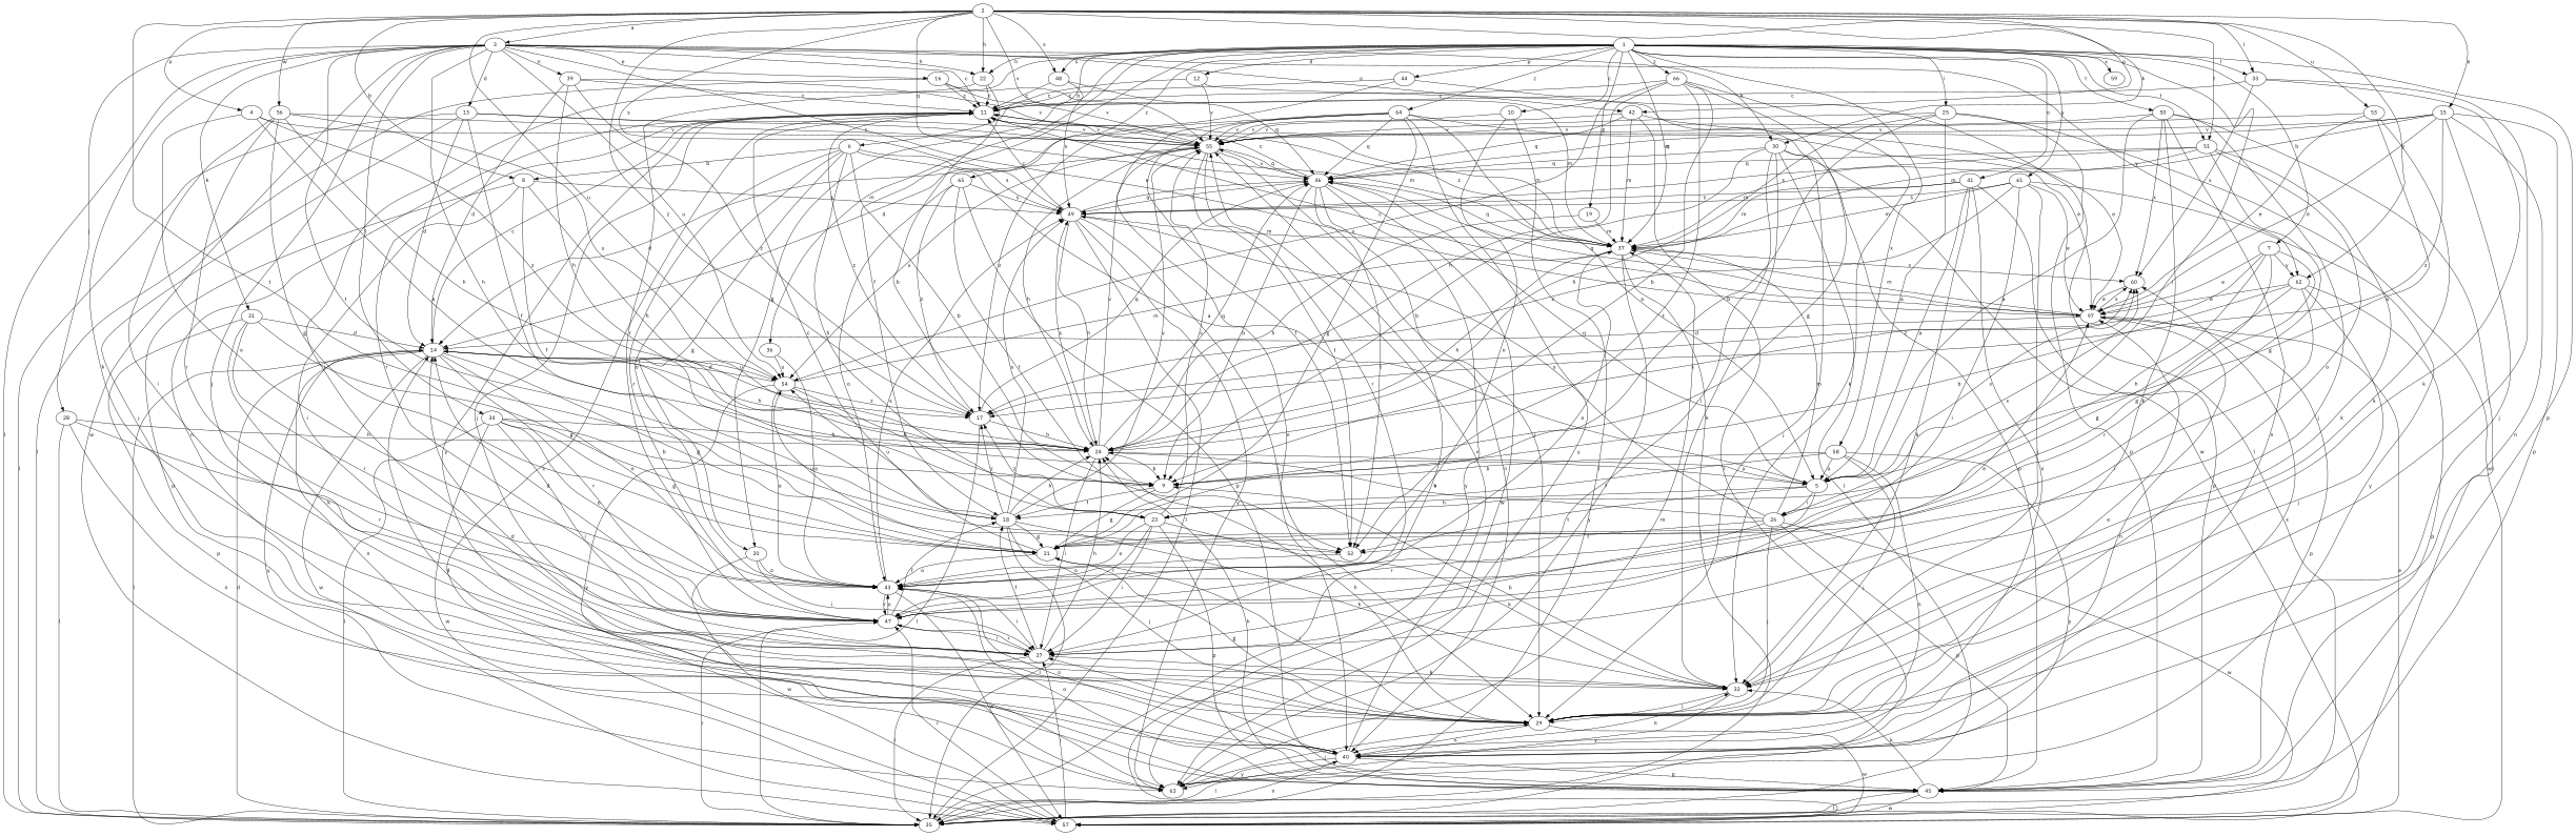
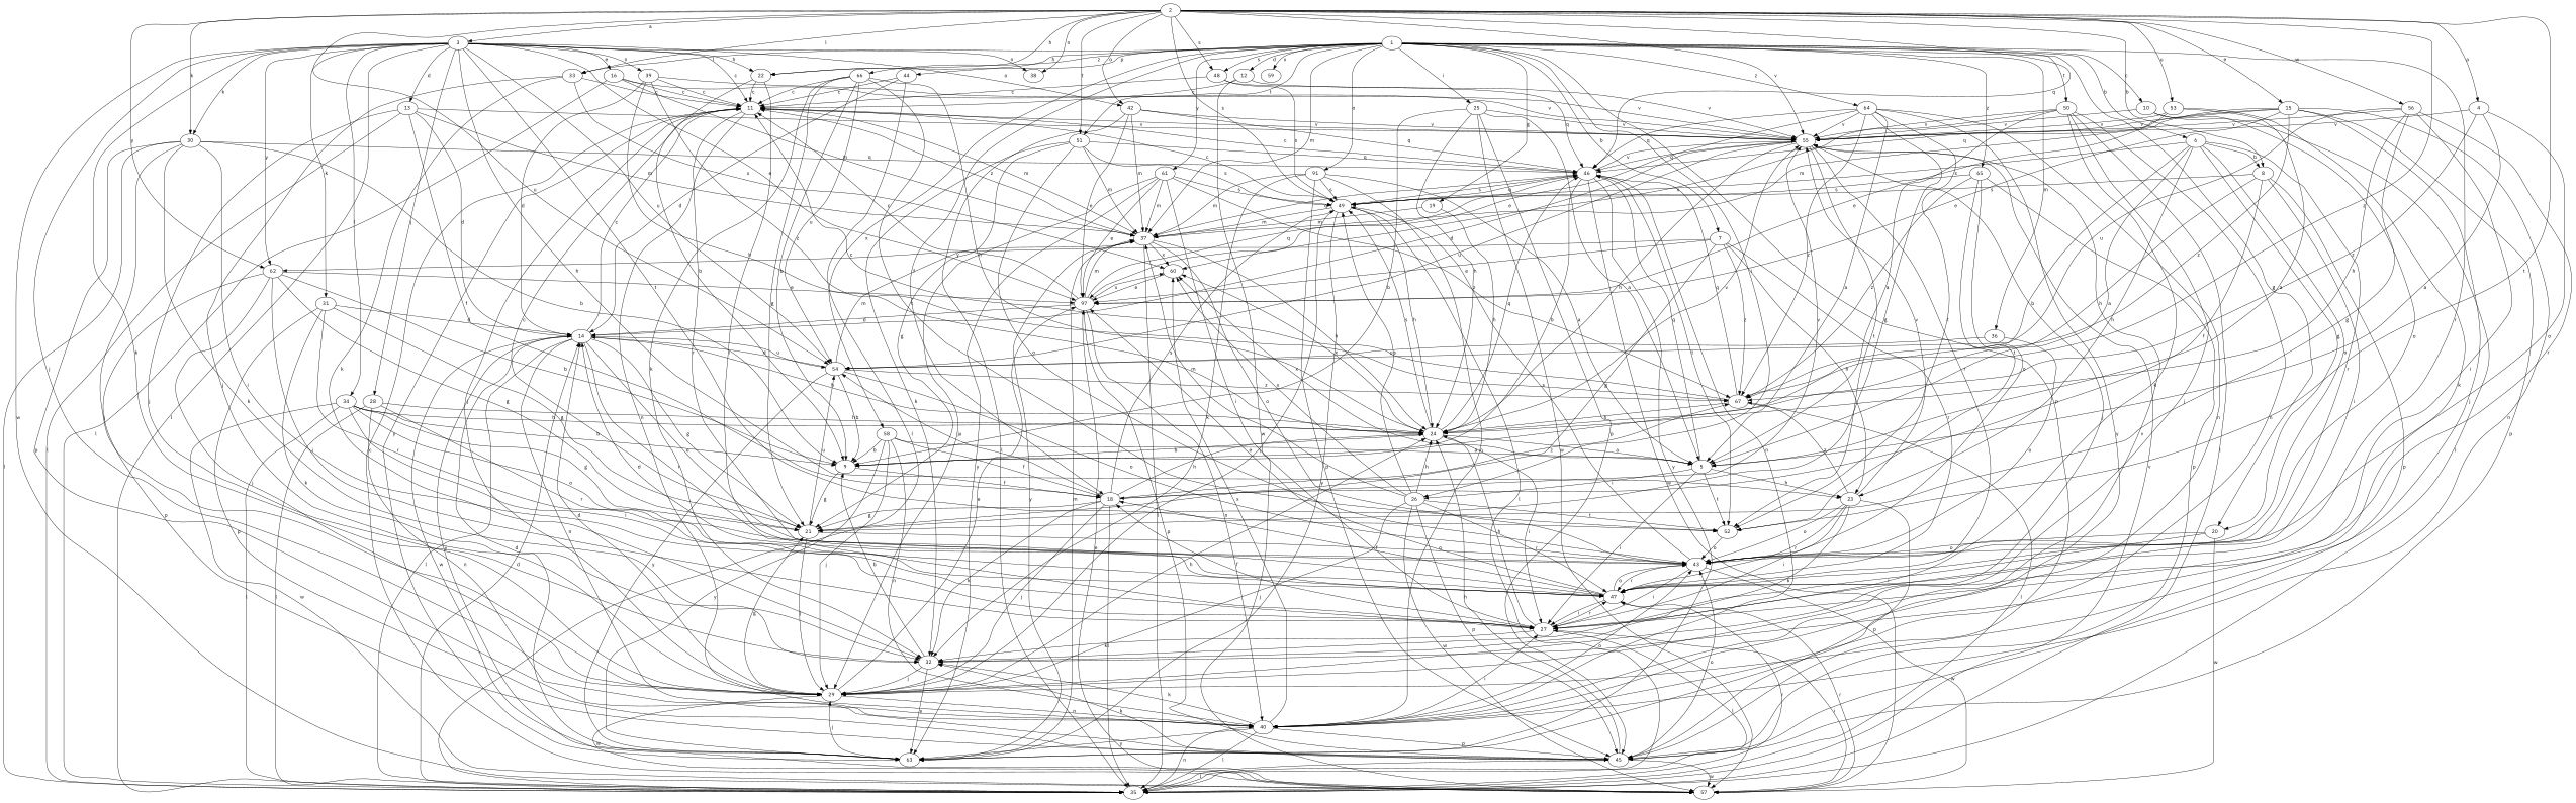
  strict digraph {
    fontname="IBM Plex Sans"
    node [fontname="IBM Plex Sans"]
    edge [fontname="IBM Plex Sans"]
    2
    3
    4
    53
    8
    22
    30
    46
    54
    62
    33
    48
    49
-   67 [label=17]
+   67
    55
    15
    42
    51
    56
+   38
    52
    32
    34
    11
    16
    n26 [label=97]
    39
    57
    13
    29
    31
    35
    23
    28
    5
    43
    27
    24
    45
    18
    9
    40
    63
    37
    14
    21
    60
    47
    26
    6
    20
    25
-   41
+   41 [label=91]
    50
    58
    64
    1
    7
    66
    10
    12
    44
    61
    19
    36
    65
    59
    2 -> 3 [label=a]
    2 -> 4 [label=a]
    2 -> 53 [label=u]
    2 -> 8 [label=b]
    2 -> 22 [label=h]
    2 -> 30 [label=k]
    2 -> 46 [label=q]
    2 -> 54 [label=u]
    2 -> 62 [label=y]
    2 -> 33 [label=l]
    2 -> 48 [label=s]
    2 -> 49 [label=s]
    2 -> 67 [label=z]
    2 -> 55 [label=v]
    2 -> 15 [label=e]
    2 -> 42 [label=o]
    2 -> 51 [label=t]
    2 -> 56 [label=w]
+   2 -> 38 [label=n]
    2 -> 52 [label=t]
    3 -> 22 [label=h]
    3 -> 30 [label=k]
    3 -> 54 [label=u]
    3 -> 62 [label=y]
    3 -> 42 [label=o]
+   3 -> 38 [label=n]
    3 -> 52 [label=t]
    3 -> 32 [label=k]
    3 -> 34 [label=l]
    3 -> 11 [label=c]
    3 -> 16 [label=e]
    3 -> n26 [label=e]
    3 -> 39 [label=n]
    3 -> 57 [label=w]
    3 -> 13 [label=d]
    3 -> 29 [label=j]
    3 -> 31 [label=k]
    3 -> 35 [label=l]
    3 -> 23 [label=h]
    3 -> 28 [label=j]
    4 -> 67 [label=z]
    4 -> 55 [label=v]
    4 -> 5 [label=a]
    4 -> 43 [label=o]
    53 -> 55 [label=v]
    53 -> 32 [label=k]
    53 -> n26 [label=e]
    53 -> 5 [label=a]
    8 -> 49 [label=s]
    8 -> 27 [label=i]
    8 -> 24 [label=h]
    8 -> 45 [label=p]
    8 -> 18 [label=f]
    22 -> 11 [label=c]
    22 -> 27 [label=i]
    22 -> 9 [label=b]
    30 -> 46 [label=q]
    30 -> 32 [label=k]
    30 -> 29 [label=j]
    30 -> 35 [label=l]
    30 -> 27 [label=i]
    30 -> 45 [label=p]
    30 -> 9 [label=b]
    46 -> 49 [label=s]
    46 -> 55 [label=v]
    46 -> 52 [label=t]
    46 -> 11 [label=c]
    46 -> 57 [label=w]
    46 -> 9 [label=b]
    46 -> 40 [label=n]
    46 -> 63 [label=y]
    54 -> 67 [label=z]
    54 -> 43 [label=o]
    54 -> 9 [label=b]
    54 -> 63 [label=y]
    54 -> 37 [label=m]
    54 -> 14 [label=d]
    62 -> n26 [label=e]
    62 -> 29 [label=j]
    62 -> 27 [label=i]
    62 -> 45 [label=p]
    62 -> 9 [label=b]
    62 -> 21 [label=g]
    33 -> 32 [label=k]
    33 -> 11 [label=c]
    33 -> 29 [label=j]
    33 -> 60 [label=x]
    48 -> 46 [label=q]
    48 -> 49 [label=s]
    48 -> 11 [label=c]
    49 -> 46 [label=q]
    49 -> 11 [label=c]
    49 -> 29 [label=j]
    49 -> 35 [label=l]
    49 -> 24 [label=h]
    49 -> 63 [label=y]
    49 -> 37 [label=m]
    67 -> 46 [label=q]
    67 -> 11 [label=c]
    67 -> 35 [label=l]
    67 -> 24 [label=h]
    55 -> 46 [label=q]
    55 -> 54 [label=u]
    55 -> 52 [label=t]
    55 -> 29 [label=j]
    55 -> 24 [label=h]
    55 -> 14 [label=d]
    55 -> 47 [label=r]
    15 -> 46 [label=q]
    15 -> 67 [label=z]
    15 -> 55 [label=v]
    15 -> n26 [label=e]
    15 -> 29 [label=j]
    15 -> 45 [label=p]
    15 -> 40 [label=n]
    15 -> 37 [label=m]
    42 -> 46 [label=q]
    42 -> 55 [label=v]
    42 -> n26 [label=e]
    42 -> 35 [label=l]
    42 -> 37 [label=m]
    51 -> 46 [label=q]
    51 -> 49 [label=s]
    51 -> 32 [label=k]
    51 -> 43 [label=o]
    51 -> 37 [label=m]
    51 -> 21 [label=g]
    56 -> 54 [label=u]
    56 -> 55 [label=v]
    56 -> 27 [label=i]
    56 -> 24 [label=h]
    56 -> 21 [label=g]
    56 -> 47 [label=r]
    52 -> 43 [label=o]
    32 -> 29 [label=j]
    32 -> 9 [label=b]
    32 -> 63 [label=y]
    34 -> 57 [label=w]
    34 -> 35 [label=l]
    34 -> 43 [label=o]
    34 -> 27 [label=i]
    34 -> 24 [label=h]
    34 -> 9 [label=b]
    34 -> 21 [label=g]
    11 -> 55 [label=v]
    11 -> 29 [label=j]
    11 -> 40 [label=n]
    11 -> 63 [label=y]
    11 -> 37 [label=m]
    11 -> 47 [label=r]
    16 -> 55 [label=v]
    16 -> 11 [label=c]
    16 -> 35 [label=l]
    16 -> 37 [label=m]
    n26 -> 46 [label=q]
    n26 -> 11 [label=c]
    n26 -> 45 [label=p]
    n26 -> 40 [label=n]
    n26 -> 37 [label=m]
    n26 -> 14 [label=d]
    n26 -> 60 [label=x]
    39 -> 67 [label=z]
    39 -> 55 [label=v]
    39 -> 11 [label=c]
    39 -> 24 [label=h]
    39 -> 14 [label=d]
    57 -> 11 [label=c]
    57 -> n26 [label=e]
    57 -> 27 [label=i]
    57 -> 47 [label=r]
    13 -> 55 [label=v]
    13 -> 29 [label=j]
    13 -> 35 [label=l]
    13 -> 18 [label=f]
    13 -> 37 [label=m]
    13 -> 14 [label=d]
    29 -> n26 [label=e]
    29 -> 57 [label=w]
    29 -> 24 [label=h]
    29 -> 40 [label=n]
    29 -> 14 [label=d]
    29 -> 21 [label=g]
    31 -> 32 [label=k]
    31 -> 45 [label=p]
    31 -> 14 [label=d]
    31 -> 21 [label=g]
    31 -> 47 [label=r]
    35 -> 55 [label=v]
    35 -> 40 [label=n]
    35 -> 14 [label=d]
    35 -> 47 [label=r]
    23 -> 67 [label=z]
    23 -> 55 [label=v]
    23 -> 32 [label=k]
    23 -> 43 [label=o]
    23 -> 27 [label=i]
    23 -> 45 [label=p]
    23 -> 47 [label=r]
    28 -> 35 [label=l]
    28 -> 24 [label=h]
    28 -> 40 [label=n]
    28 -> 47 [label=r]
    5 -> 46 [label=q]
    5 -> 52 [label=t]
    5 -> 23 [label=h]
    5 -> 27 [label=i]
    5 -> 60 [label=x]
    5 -> 26 [label=i]
    43 -> 49 [label=s]
    43 -> 57 [label=w]
    43 -> 27 [label=i]
    43 -> 47 [label=r]
    27 -> 32 [label=k]
    27 -> 35 [label=l]
    27 -> 24 [label=h]
    27 -> 18 [label=f]
    27 -> 47 [label=r]
    24 -> 46 [label=q]
    24 -> 49 [label=s]
    24 -> 55 [label=v]
    24 -> 5 [label=a]
    24 -> 27 [label=i]
    24 -> 9 [label=b]
    24 -> 60 [label=x]
    45 -> 32 [label=k]
    45 -> 57 [label=w]
    45 -> 35 [label=l]
    45 -> 43 [label=o]
    45 -> 24 [label=h]
    18 -> 54 [label=u]
    18 -> 49 [label=s]
    18 -> 67 [label=z]
    18 -> 55 [label=v]
    18 -> 32 [label=k]
    18 -> 29 [label=j]
    18 -> 35 [label=l]
    18 -> 24 [label=h]
    18 -> 21 [label=g]
    9 -> 18 [label=f]
    9 -> 21 [label=g]
    40 -> 55 [label=v]
    40 -> 32 [label=k]
    40 -> 35 [label=l]
    40 -> 43 [label=o]
    40 -> 27 [label=i]
    40 -> 45 [label=p]
    40 -> 63 [label=y]
    40 -> 60 [label=x]
    63 -> 29 [label=j]
    63 -> 37 [label=m]
    63 -> 14 [label=d]
    37 -> 46 [label=q]
    37 -> 11 [label=z]
    37 -> 35 [label=l]
    37 -> 43 [label=o]
    37 -> 24 [label=h]
    37 -> 63 [label=y]
    37 -> 60 [label=x]
    14 -> 54 [label=u]
    14 -> 11 [label=c]
    14 -> 57 [label=w]
    14 -> 35 [label=l]
    14 -> 43 [label=o]
    14 -> 24 [label=h]
    14 -> 40 [label=n]
    14 -> 63 [label=y]
    14 -> 21 [label=g]
    14 -> 47 [label=r]
    21 -> 54 [label=u]
    21 -> 11 [label=c]
    21 -> 29 [label=j]
    21 -> 43 [label=o]
    60 -> n26 [label=e]
    47 -> n26 [label=e]
    47 -> 43 [label=o]
    47 -> 27 [label=i]
    47 -> 18 [label=f]
    47 -> 14 [label=d]
    26 -> 49 [label=s]
    26 -> 52 [label=t]
    26 -> 57 [label=w]
    26 -> 29 [label=j]
    26 -> 24 [label=h]
    26 -> 45 [label=p]
    26 -> 37 [label=m]
    26 -> 60 [label=x]
    26 -> 47 [label=r]
    6 -> 8 [label=b]
    6 -> 49 [label=s]
    6 -> 23 [label=h]
    6 -> 5 [label=a]
    6 -> 43 [label=o]
    6 -> 9 [label=b]
    6 -> 47 [label=r]
    6 -> 20 [label=g]
    20 -> 57 [label=w]
    20 -> 43 [label=o]
    20 -> 27 [label=i]
    25 -> 55 [label=v]
    25 -> 57 [label=w]
    25 -> 5 [label=a]
    25 -> 24 [label=h]
    25 -> 45 [label=p]
    25 -> 9 [label=b]
    41 -> 49 [label=s]
    41 -> 32 [label=k]
    41 -> 5 [label=a]
    41 -> 45 [label=p]
    41 -> 40 [label=n]
    41 -> 37 [label=m]
    50 -> 55 [label=v]
    50 -> 32 [label=k]
    50 -> 29 [label=j]
    50 -> 35 [label=l]
    50 -> 5 [label=a]
    50 -> 40 [label=n]
    50 -> 60 [label=x]
    58 -> 29 [label=j]
    58 -> 5 [label=a]
    58 -> 18 [label=f]
    58 -> 9 [label=b]
    58 -> 40 [label=n]
    58 -> 63 [label=y]
    64 -> 46 [label=q]
    64 -> 67 [label=z]
    64 -> 55 [label=v]
    64 -> 52 [label=t]
    64 -> n26 [label=e]
    64 -> 5 [label=a]
    64 -> 40 [label=n]
    64 -> 63 [label=y]
    64 -> 21 [label=g]
    1 -> 22 [label=h]
    1 -> 33 [label=l]
    1 -> 48 [label=s]
    1 -> 51 [label=t]
    1 -> 45 [label=p]
    1 -> 18 [label=f]
    1 -> 37 [label=m]
    1 -> 47 [label=r]
    1 -> 26 [label=i]
    1 -> 6 [label=b]
    1 -> 20 [label=g]
    1 -> 25 [label=i]
    1 -> 41 [label=o]
    1 -> 50 [label=t]
    1 -> 58 [label=x]
    1 -> 64 [label=z]
    1 -> 7 [label=b]
    1 -> 66 [label=z]
    1 -> 10 [label=c]
    1 -> 12 [label=d]
    1 -> 44 [label=p]
    1 -> 61 [label=y]
    1 -> 19 [label=g]
    1 -> 36 [label=m]
    1 -> 65 [label=z]
    1 -> 59 [label=x]
    7 -> 62 [label=y]
    7 -> 67 [label=z]
    7 -> n26 [label=e]
    7 -> 23 [label=h]
    7 -> 21 [label=g]
    7 -> 47 [label=r]
    66 -> 54 [label=u]
    66 -> 52 [label=t]
    66 -> 32 [label=k]
    66 -> 11 [label=c]
    66 -> 24 [label=h]
    66 -> 9 [label=b]
    66 -> 21 [label=g]
    10 -> 55 [label=v]
    10 -> 35 [label=l]
    10 -> 43 [label=o]
    12 -> 55 [label=v]
    12 -> 11 [label=c]
    12 -> 57 [label=w]
    44 -> 11 [label=c]
    44 -> 35 [label=l]
    44 -> 14 [label=d]
    61 -> 49 [label=s]
    61 -> 67 [label=z]
    61 -> n26 [label=e]
    61 -> 29 [label=j]
    61 -> 27 [label=i]
    61 -> 63 [label=y]
    61 -> 37 [label=m]
    19 -> 24 [label=h]
    19 -> 37 [label=m]
    36 -> 54 [label=u]
    36 -> 43 [label=o]
    65 -> 49 [label=s]
    65 -> 67 [label=z]
    65 -> 52 [label=t]
    65 -> 43 [label=o]
    65 -> 45 [label=p]
  }
